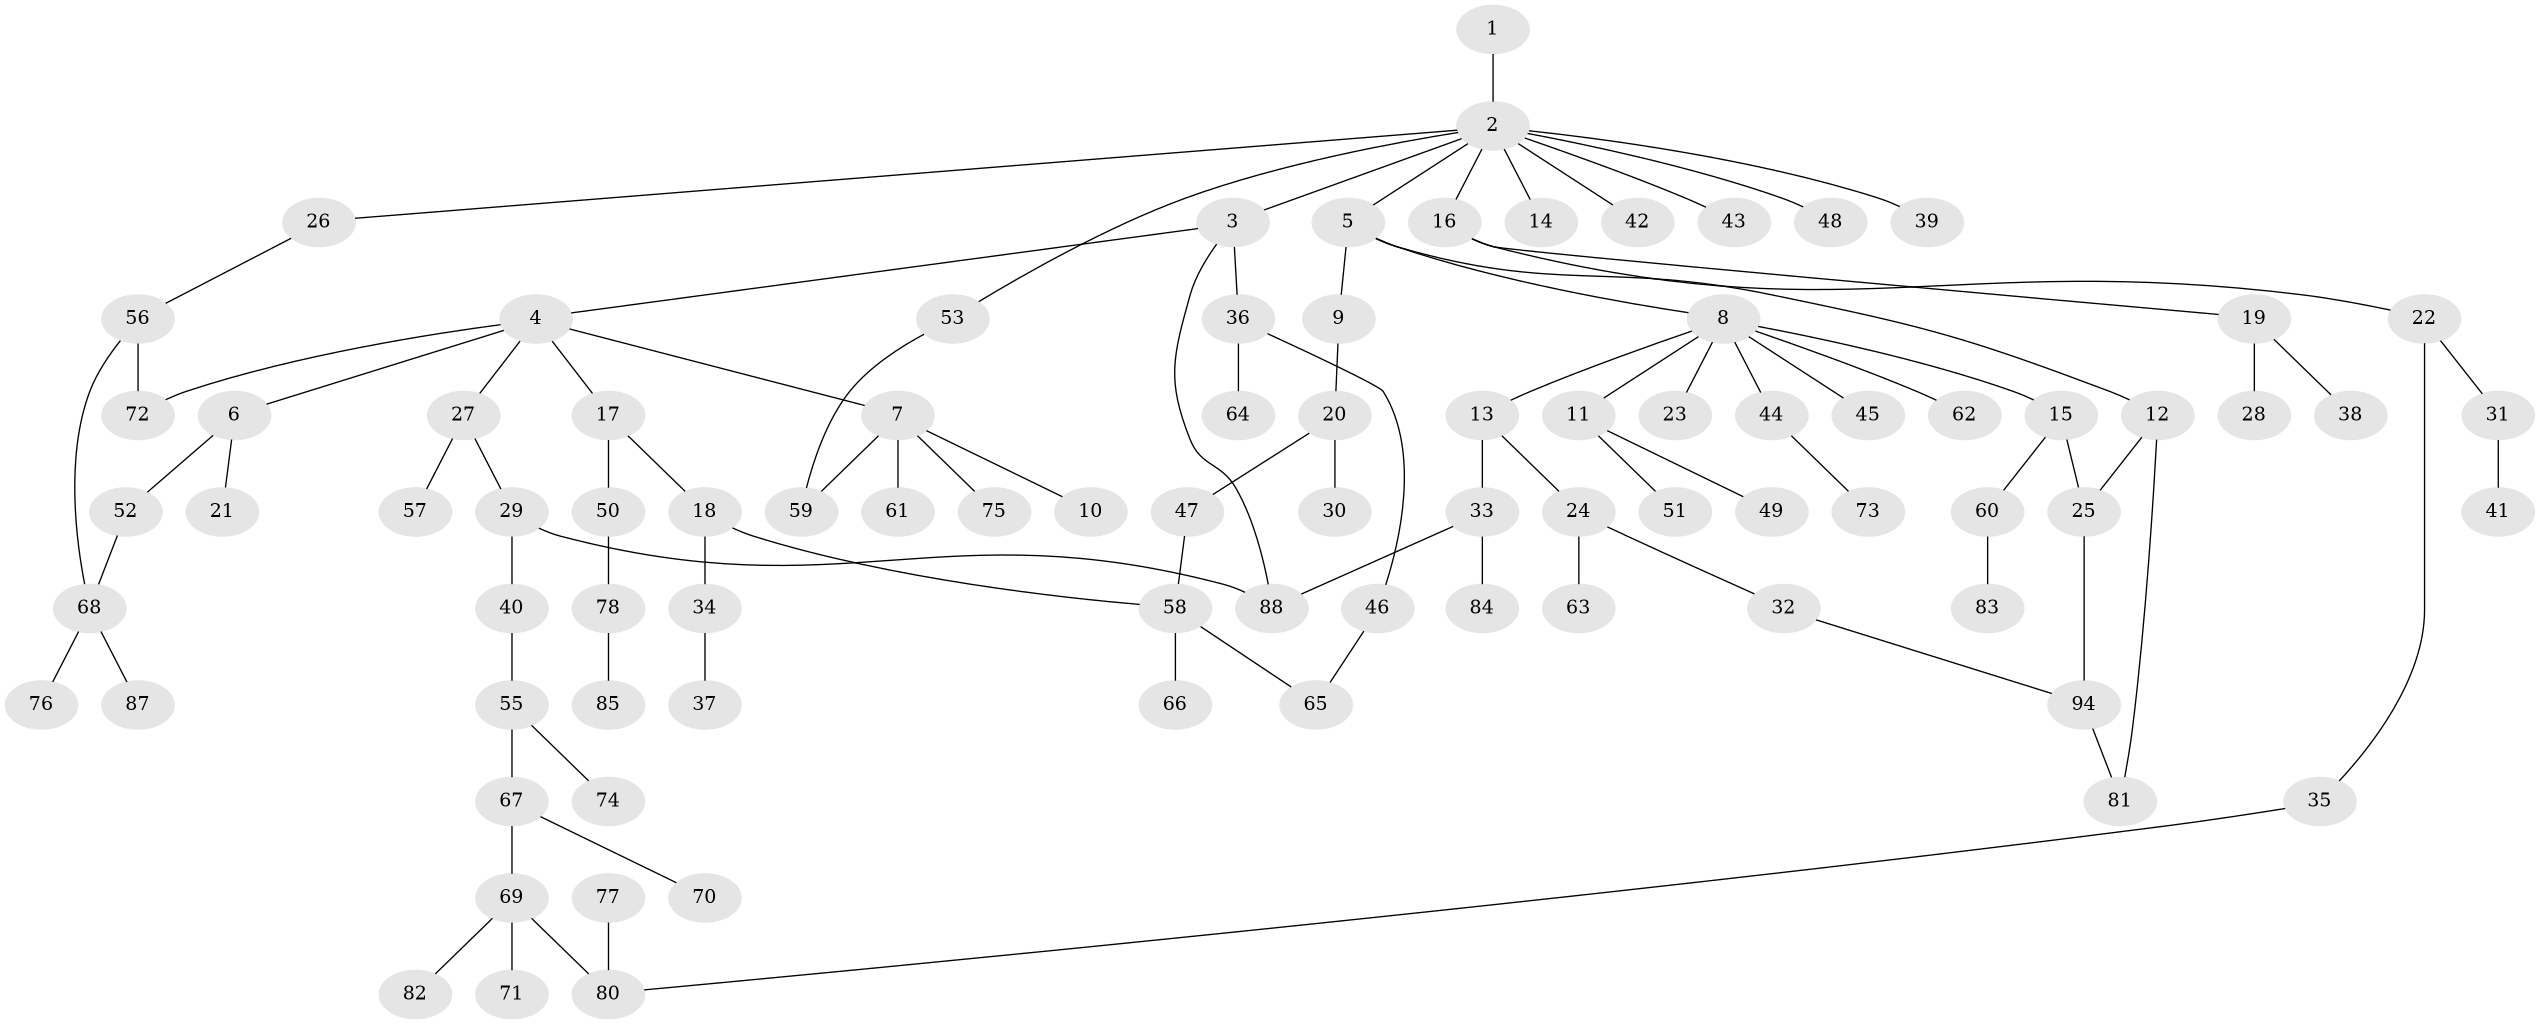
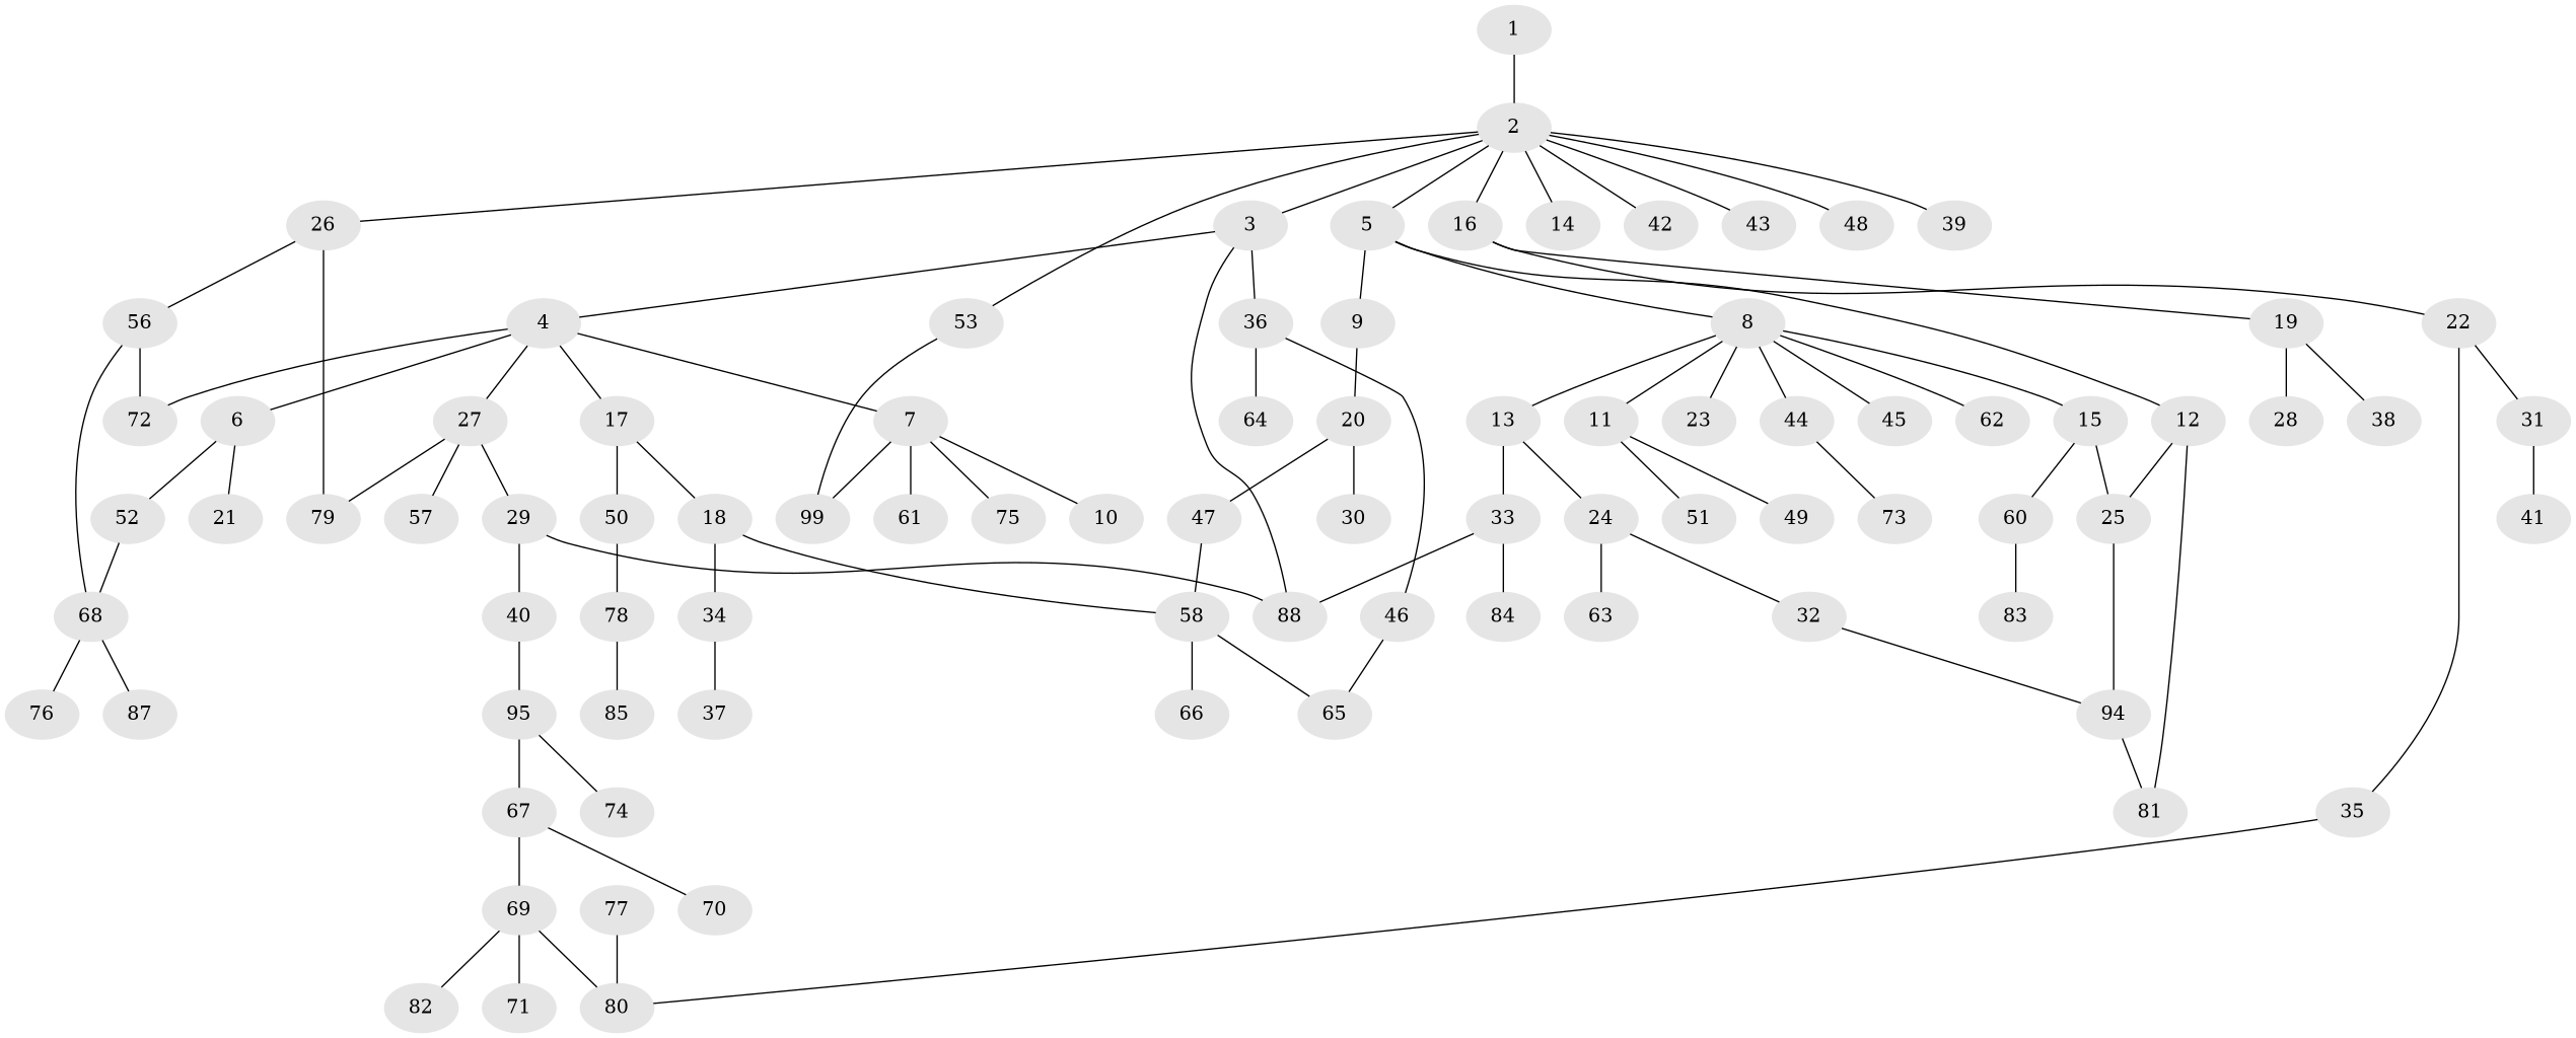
  graph {
    node [color=gray90 style=filled]
    1
    2
    3
    5
    14
    16
    26
    42
    43
    48
    53
    39
    4
    36
    n15 [label=88]
    8
    9
    12
    19
    22
    56
-   59
+   79
+   59 [label=99]
    6
    7
    17
    27
    72
    46
    64
    21
    52
    10
    61
    75
    18
    50
    29
    57
    11
    13
    15
    23
    44
    45
    62
    20
    25
    81
    68
    49
    51
    24
    33
    60
    73
    30
    47
    n59 [label=94]
    32
    63
    84
    83
    28
    38
    31
    35
    34
    58
    78
    37
    65
    66
    41
    80
    40
-   55
+   55 [label=95]
    67
    74
    85
    76
    87
    69
    70
    71
    82
    77
    1 -- 2
    2 -- 3
    2 -- 5
    2 -- 14
    2 -- 16
    2 -- 26
    2 -- 42
    2 -- 43
    2 -- 48
    2 -- 53
    2 -- 39
    3 -- 4
    3 -- 36
    3 -- n15
    5 -- 8
    5 -- 9
    5 -- 12
    16 -- 19
    16 -- 22
    26 -- 56
+   26 -- 79
    53 -- 59
    4 -- 6
    4 -- 7
    4 -- 17
    4 -- 27
    4 -- 72
    36 -- 46
    36 -- 64
    8 -- 11
    8 -- 13
    8 -- 15
    8 -- 23
    8 -- 44
    8 -- 45
    8 -- 62
    9 -- 20
    12 -- 25
    12 -- 81
    19 -- 28
    19 -- 38
    22 -- 31
    22 -- 35
    56 -- 72
    56 -- 68
    6 -- 21
    6 -- 52
    7 -- 59
    7 -- 10
    7 -- 61
    7 -- 75
    17 -- 18
    17 -- 50
+   27 -- 79
    27 -- 29
    27 -- 57
    46 -- 65
    52 -- 68
    18 -- 34
    18 -- 58
    50 -- 78
    29 -- n15
    29 -- 40
    11 -- 49
    11 -- 51
    13 -- 24
    13 -- 33
    15 -- 25
    15 -- 60
    44 -- 73
    20 -- 30
    20 -- 47
    25 -- n59
    68 -- 76
    68 -- 87
    24 -- 32
    24 -- 63
    33 -- n15
    33 -- 84
    60 -- 83
    47 -- 58
    n59 -- 81
    32 -- n59
    31 -- 41
    35 -- 80
    34 -- 37
    58 -- 65
    58 -- 66
    78 -- 85
    40 -- 55
    55 -- 67
    55 -- 74
    67 -- 69
    67 -- 70
    69 -- 80
    69 -- 71
    69 -- 82
    77 -- 80
  }
